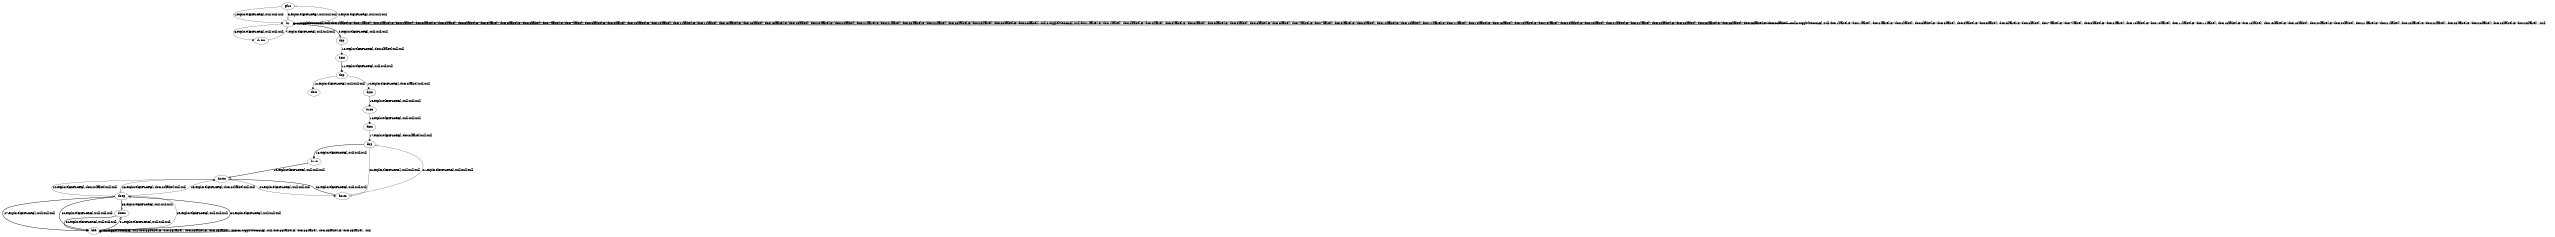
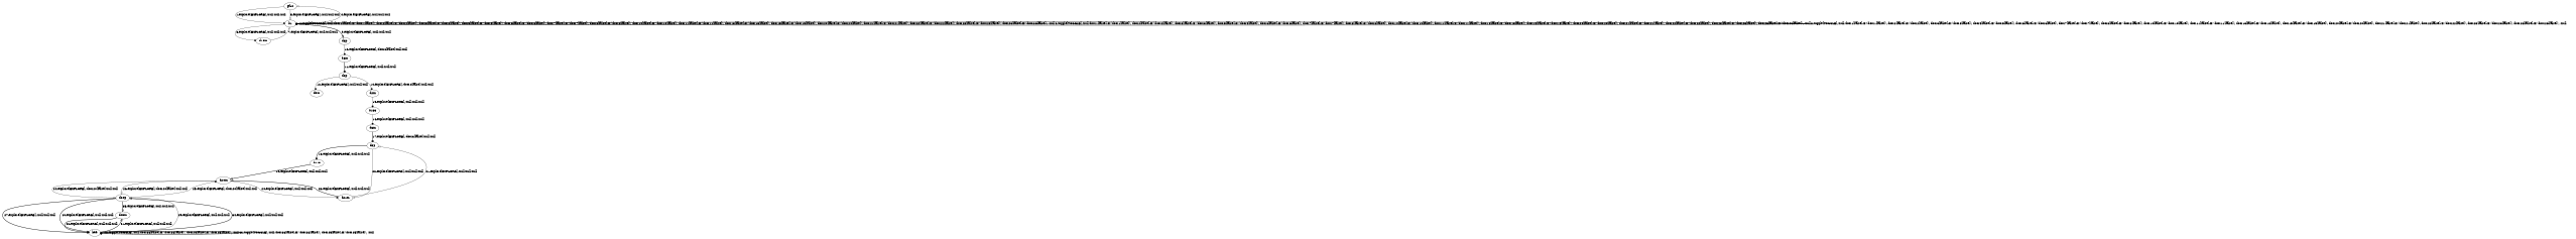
  digraph {
    edge [arrowhead=dot style=solid]
    gf12
    b1
    d15m
    d6p
    d6m
    d2p
    d5m
    d2m
    b133
    d3m
    d3p
    b113
    d21m
    d20m
    d20p
    b99
    d25m
    gf12 -> b1 [label="1-explore[EXPLORE];/null/null/null"]
    gf12 -> b1 [arrowhead=onormal label="5-explore[EXPLORE];/null/null/null"]
    b1 -> gf12 [arrowhead=onormal label="4-explore[EXPLORE];/null/null/null"]
    b1 -> b1 [label="2-toggle[TOGGLE];/null/door1[false]:=!(door1[false]); door2[false]:=!(door2[false]); door3[false]:=!(door3[false]); door5[false]:=!(door5[false]); door6[false]:=!(door6[false]); door7[false]:=!(door7[false]); door8[false]:=!(door8[false]); door10[false]:=!(door10[false]); door11[false]:=!(door11[false]); door13[false]:=!(door13[false]); door15[false]:=!(door15[false]); door20[false]:=!(door20[false]); door21[false]:=!(door21[false]); door22[false]:=!(door22[false]); door23[false]:=!(door23[false]); door26[false]:=!(door26[false]); /null"]
    b1 -> b1 [label="3-toggle[TOGGLE];/null/door1[false]:=!(door1[false]); door2[false]:=!(door2[false]); door3[false]:=!(door3[false]); door5[false]:=!(door5[false]); door6[false]:=!(door6[false]); door7[false]:=!(door7[false]); door8[false]:=!(door8[false]); door10[false]:=!(door10[false]); door11[false]:=!(door11[false]); door13[false]:=!(door13[false]); door15[false]:=!(door15[false]); door20[false]:=!(door20[false]); door21[false]:=!(door21[false]); door22[false]:=!(door22[false]); door23[false]:=!(door23[false]); door26[false]:=!(door26[false]); /null"]
    b1 -> b1 [label="8-toggle[TOGGLE];/null/door1[false]:=!(door1[false]); door2[false]:=!(door2[false]); door3[false]:=!(door3[false]); door5[false]:=!(door5[false]); door6[false]:=!(door6[false]); door7[false]:=!(door7[false]); door8[false]:=!(door8[false]); door10[false]:=!(door10[false]); door11[false]:=!(door11[false]); door13[false]:=!(door13[false]); door15[false]:=!(door15[false]); door20[false]:=!(door20[false]); door21[false]:=!(door21[false]); door22[false]:=!(door22[false]); door23[false]:=!(door23[false]); door26[false]:=!(door26[false]); /null" style=bold]
    b1 -> d15m [label="6-explore[EXPLORE];/null/null/null"]
    b1 -> d6p [arrowhead=onormal label="9-explore[EXPLORE];/null/null/null" style=bold]
    d15m -> b1 [arrowhead=onormal label="7-explore[EXPLORE];/null/null/null"]
    d6p -> d6m [label="10-explore[EXPLORE];/door6[false]/null/null"]
    d6m -> d2p [label="11-explore[EXPLORE];/null/null/null" style=bold]
    d2p -> d5m [label="12-explore[EXPLORE];/null/null/null"]
    d2p -> d2m [label="14-explore[EXPLORE];/door2[false]/null/null"]
    d2m -> b133 [label="15-explore[EXPLORE];/null/null/null"]
    b133 -> d3m [label="16-explore[EXPLORE];/null/null/null"]
-   d3m -> d3p [label="17-explore[EXPLORE];/door3[false]/null/null"]
+   d3m -> d3p [label="17-explore[EXPLORE];/door3[false]/null/null" style=bold]
    d3p -> b113 [label="18-explore[EXPLORE];/null/null/null" style=bold]
    d3p -> d21m [arrowhead=onormal label="22-explore[EXPLORE];/null/null/null"]
    b113 -> d20m [arrowhead=onormal label="19-explore[EXPLORE];/null/null/null" style=bold]
    d21m -> d3p [arrowhead=onormal label="21-explore[EXPLORE];/null/null/null"]
    d21m -> d20m [arrowhead=onormal label="23-explore[EXPLORE];/null/null/null" style=bold]
    d20m -> d21m [label="20-explore[EXPLORE];/null/null/null"]
    d20m -> d20p [arrowhead=onormal label="24-explore[EXPLORE];/door20[false]/null/null"]
    d20m -> d20p [arrowhead=onormal label="26-explore[EXPLORE];/door20[false]/null/null"]
    d20p -> d20m [label="25-explore[EXPLORE];/door20[false]/null/null"]
    d20p -> b99 [arrowhead=onormal label="27-explore[EXPLORE];/null/null/null" style=bold]
    d20p -> b99 [arrowhead=onormal label="30-explore[EXPLORE];/null/null/null" style=bold]
    d20p -> d25m [arrowhead=onormal label="35-explore[EXPLORE];/null/null/null" style=bold]
    b99 -> d20p [arrowhead=onormal label="29-explore[EXPLORE];/null/null/null"]
    b99 -> d20p [arrowhead=onormal label="34-explore[EXPLORE];/null/null/null" style=bold]
    b99 -> b99 [label="28-toggle[TOGGLE];/null/door36[false]:=!(door36[false]); door25[false]:=!(door25[false]); /null"]
    b99 -> b99 [label="33-toggle[TOGGLE];/null/door36[false]:=!(door36[false]); door25[false]:=!(door25[false]); /null" style=bold]
    b99 -> d25m [arrowhead=onormal label="31-explore[EXPLORE];/null/null/null" style=bold]
    d25m -> b99 [label="32-explore[EXPLORE];/null/null/null" style=bold]
  }
